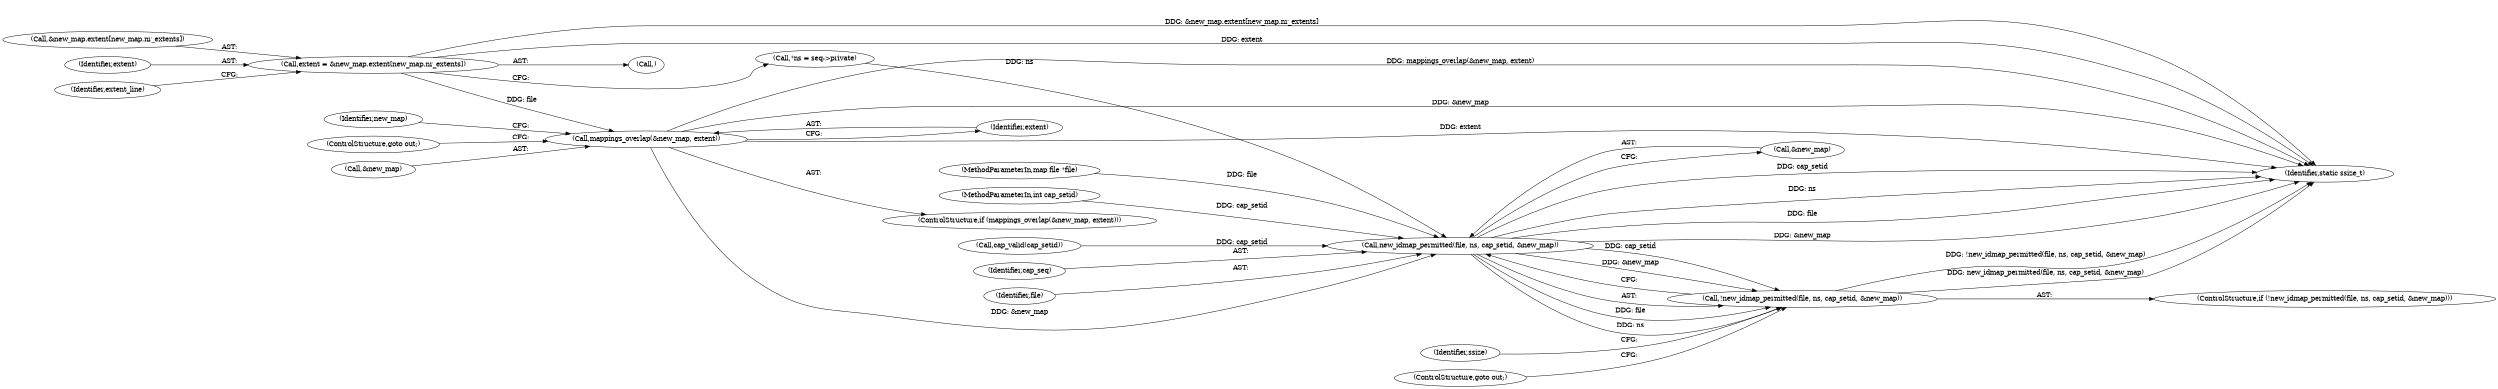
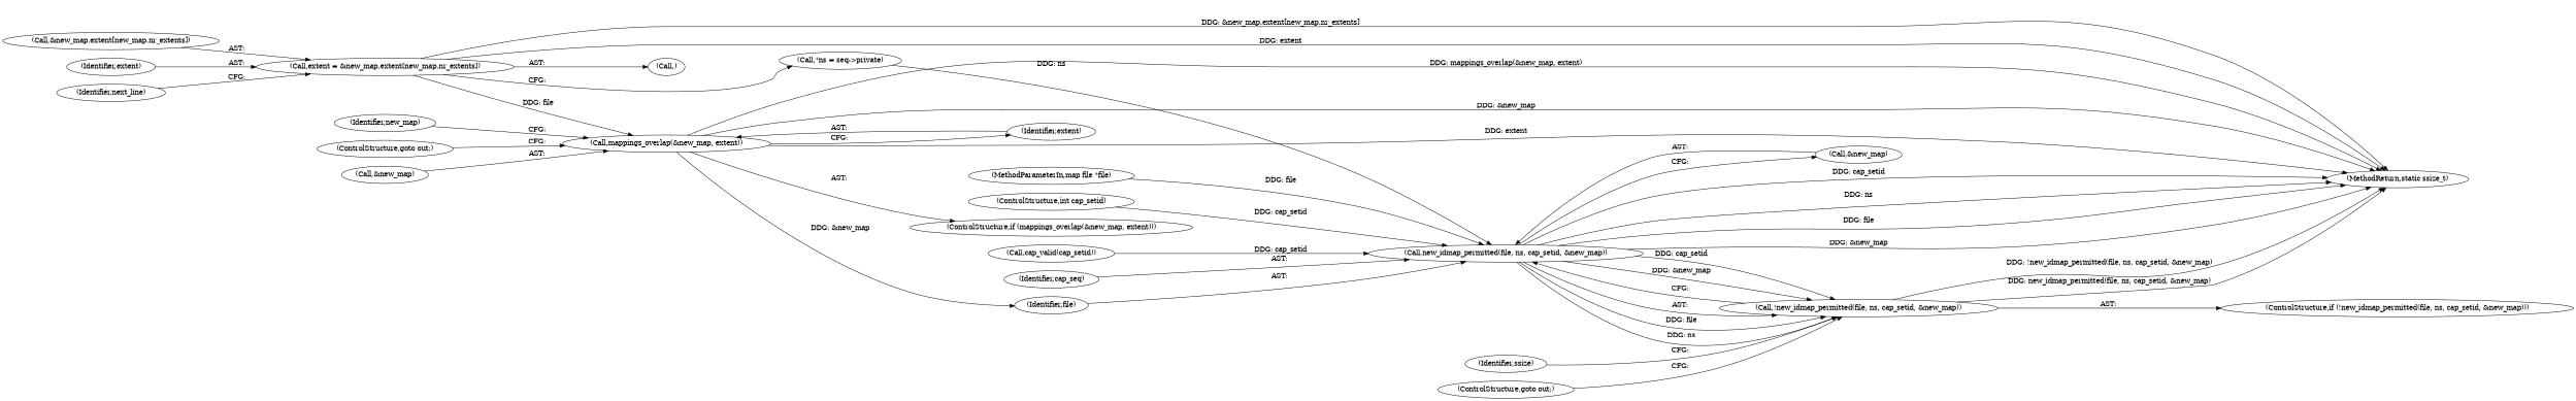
  digraph {
    rankdir=LR
    n1 [label="(Call,extent = &new_map.extent[new_map.nr_extents])"]
    n2 [label="(Call,mappings_overlap(&new_map, extent))"]
-   n3 [label="(Identifier,static ssize_t)"]
+   n3 [label="(MethodReturn,static ssize_t)"]
    n4 [label="(Call,)"]
    n5 [label="(Call,*ns = seq->private)"]
    n6 [label="(Call,new_idmap_permitted(file, ns, cap_setid, &new_map))"]
    n7 [label="(Identifier,extent)"]
    n8 [label="(ControlStructure,if (mappings_overlap(&new_map, extent)))"]
    n9 [label="(Call,&new_map.extent[new_map.nr_extents])"]
    n10 [label="(Call,!new_idmap_permitted(file, ns, cap_setid, &new_map))"]
    n11 [label="(Call,&new_map)"]
    n12 [label="(ControlStructure,if (!new_idmap_permitted(file, ns, cap_setid, &new_map)))"]
    n13 [label="(Identifier,ssize)"]
    n14 [label="(Identifier,new_map)"]
    n15 [label="(Identifier,extent)"]
    n16 [label="(MethodParameterIn,map file *file)"]
    n17 [label="(Identifier,file)"]
    n18 [label="(Call,cap_valid(cap_setid))"]
    n19 [label="(Identifier,cap_seq)"]
    n20 [label="(ControlStructure,goto out;)"]
-   n21 [label="(Identifier,extent_line)"]
+   n21 [label="(Identifier,next_line)"]
    n22 [label="(Call,&new_map)"]
    n23 [label="(ControlStructure,goto out;)"]
-   n24 [label="(MethodParameterIn,int cap_setid)"]
+   n24 [label="(ControlStructure,int cap_setid)"]
    n1 -> n2 [label="DDG: file"]
    n1 -> n3 [label="DDG: extent"]
    n1 -> n3 [label="DDG: &new_map.extent[new_map.nr_extents]"]
    n1 -> n4 [label="AST: "]
    n1 -> n5 [label="CFG: "]
    n2 -> n3 [label="DDG: mappings_overlap(&new_map, extent)"]
    n2 -> n3 [label="DDG: &new_map"]
    n2 -> n3 [label="DDG: extent"]
-   n2 -> n6 [label="DDG: &new_map"]
+   n2 -> n17 [label="DDG: &new_map"]
    n2 -> n7 [label="CFG: "]
    n2 -> n8 [label="AST: "]
    n5 -> n6 [label="DDG: ns"]
    n6 -> n3 [label="DDG: cap_setid"]
    n6 -> n3 [label="DDG: ns"]
    n6 -> n3 [label="DDG: file"]
    n6 -> n3 [label="DDG: &new_map"]
    n6 -> n10 [label="AST: "]
    n6 -> n10 [label="DDG: file"]
    n6 -> n10 [label="DDG: ns"]
    n6 -> n10 [label="DDG: cap_setid"]
    n6 -> n10 [label="DDG: &new_map"]
    n6 -> n11 [label="CFG: "]
    n7 -> n2 [label="AST: "]
    n9 -> n1 [label="AST: "]
    n10 -> n3 [label="DDG: new_idmap_permitted(file, ns, cap_setid, &new_map)"]
    n10 -> n3 [label="DDG: !new_idmap_permitted(file, ns, cap_setid, &new_map)"]
    n10 -> n6 [label="CFG: "]
    n10 -> n12 [label="AST: "]
    n11 -> n6 [label="AST: "]
    n13 -> n10 [label="CFG: "]
    n14 -> n2 [label="CFG: "]
    n15 -> n1 [label="AST: "]
    n16 -> n6 [label="DDG: file"]
    n17 -> n6 [label="AST: "]
    n18 -> n6 [label="DDG: cap_setid"]
    n19 -> n6 [label="AST: "]
    n20 -> n2 [label="CFG: "]
    n21 -> n1 [label="CFG: "]
    n22 -> n2 [label="AST: "]
    n23 -> n10 [label="CFG: "]
    n24 -> n6 [label="DDG: cap_setid"]
  }
